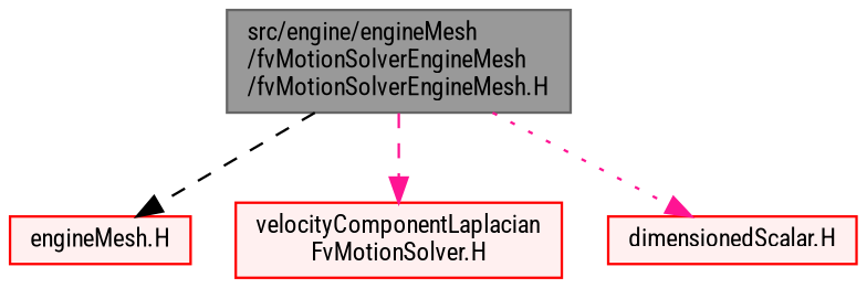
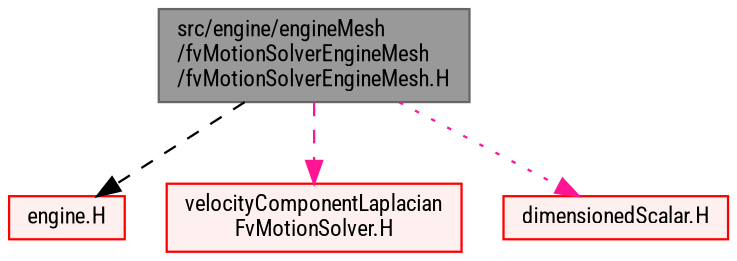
  digraph {
    fontname="Roboto Condensed"
    node [color=red fillcolor="#FFF0F0" fontname="Roboto Condensed" fontsize=10 shape=box style=filled]
    edge [color=deeppink fontname="Roboto Condensed" fontsize=10 labelfontname=Helvetica labelfontsize=10 style=dashed]
    n1 [color=gray40 fillcolor=grey60 fontcolor=black height=0.2 label="src/engine/engineMesh\l/fvMotionSolverEngineMesh\l/fvMotionSolverEngineMesh.H" width=0.4]
-   n2 [height=0.2 label="engineMesh.H" width=0.4]
+   n2 [height=0.2 label="engine.H" width=0.4]
    n3 [height=0.2 label="velocityComponentLaplacian\lFvMotionSolver.H" width=0.4]
    n4 [height=0.2 label="dimensionedScalar.H" width=0.4]
    n1 -> n2 [color=black]
    n1 -> n3
    n1 -> n4 [style=dotted]
  }
